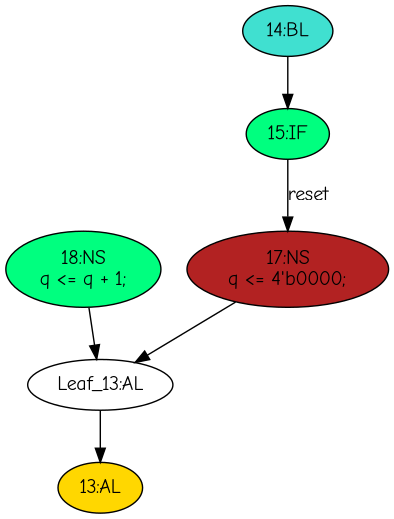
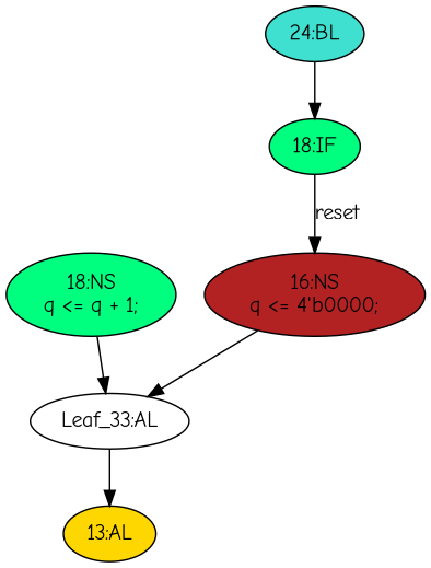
  strict digraph {
    fontname="Comic Neue"
    node [fillcolor=springgreen fontname="Comic Neue" statements="[]" style=filled typ=NonblockingSubstitution]
    edge [cond="[]" fontname="Comic Neue" lineno=None]
    n1 [ast="<pyverilog.vparser.ast.NonblockingSubstitution object at 0x7f76acece550>" label="18:NS\nq <= q + 1;" statements="[<pyverilog.vparser.ast.NonblockingSubstitution object at 0x7f76acece550>]"]
-   n2 [def_var="['q']" label="Leaf_13:AL" fillcolor="" statements="" style="" typ=""]
+   n2 [def_var="['q']" label="Leaf_33:AL" fillcolor="" statements="" style="" typ=""]
    n3 [ast="<pyverilog.vparser.ast.Always object at 0x7f76acfb5390>" clk_sens=True fillcolor=gold label="13:AL" sens="['clk']" typ=Always use_var="['reset', 'q', 'slowena']"]
-   n4 [ast="<pyverilog.vparser.ast.Block object at 0x7f76acfb50d0>" fillcolor=turquoise label="14:BL" typ=Block]
-   n5 [ast="<pyverilog.vparser.ast.IfStatement object at 0x7f76acf37390>" label="15:IF" typ=IfStatement]
-   n6 [ast="<pyverilog.vparser.ast.NonblockingSubstitution object at 0x7f76aced6910>" fillcolor=firebrick label="17:NS\nq <= 4'b0000;" statements="[<pyverilog.vparser.ast.NonblockingSubstitution object at 0x7f76aced6910>]"]
+   n4 [ast="<pyverilog.vparser.ast.Block object at 0x7f76acfb50d0>" fillcolor=turquoise label="24:BL" typ=Block]
+   n5 [ast="<pyverilog.vparser.ast.IfStatement object at 0x7f76acf37390>" label="18:IF" typ=IfStatement]
+   n6 [ast="<pyverilog.vparser.ast.NonblockingSubstitution object at 0x7f76aced6910>" fillcolor=firebrick label="16:NS\nq <= 4'b0000;" statements="[<pyverilog.vparser.ast.NonblockingSubstitution object at 0x7f76aced6910>]"]
    n1 -> n2
    n2 -> n3 [cond="" lineno=""]
    n4 -> n5
    n5 -> n6 [cond="['reset']" label=reset lineno=15]
    n6 -> n2
  }
